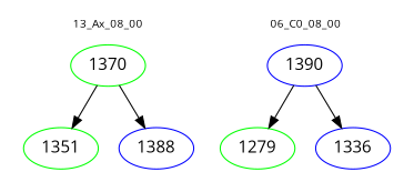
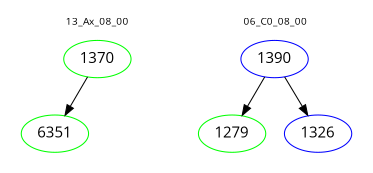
  digraph {
    fontname="Open Sans"
    node [color=green fontname="Open Sans"]
    edge [color=black fontname="Open Sans"]
    n1 [label=1370]
-   n2 [label=1351]
-   n3 [color=blue label=1388]
+   n2 [label=6351]
    n4 [color=blue label=1390]
    n5 [label=1279]
-   n6 [color=blue label=1336]
+   n6 [color=blue label=1326]
    subgraph cluster_1 {
      color=white
      fontsize=10
      label="13_Ax_08_00"
      n1
      n2
-     n3
    }
    subgraph cluster_2 {
      color=white
      fontsize=10
      label="06_C0_08_00"
      n4
      n5
      n6
    }
    n1 -> n2
-   n1 -> n3
    n4 -> n5
    n4 -> n6
  }
